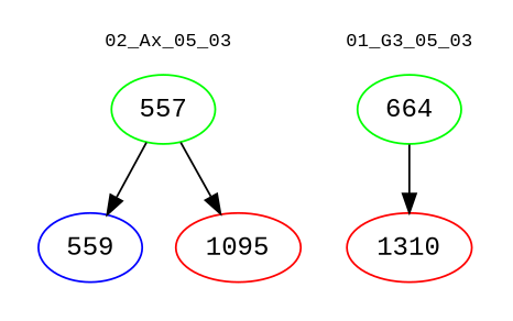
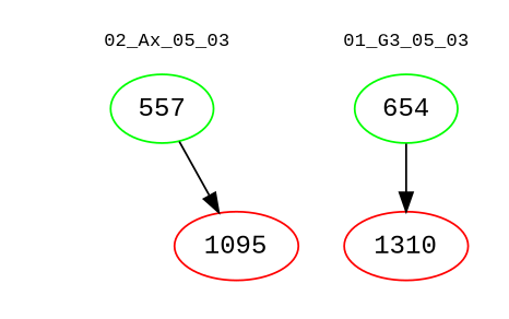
  digraph {
    fontname="Liberation Mono"
    node [color=green fontname="Liberation Mono"]
    edge [color=black fontname="Liberation Mono"]
    n1 [label=557]
-   n2 [color=blue label=559]
    n3 [color=red label=1095]
-   n4 [label=664]
+   n4 [label=654]
    n5 [color=red label=1310]
    subgraph cluster_1 {
      color=white
      fontsize=10
      label="02_Ax_05_03"
      n1
-     n2
      n3
    }
    subgraph cluster_2 {
      color=white
      fontsize=10
      label="01_G3_05_03"
      n4
      n5
    }
-   n1 -> n2
    n1 -> n3
    n4 -> n5
  }
